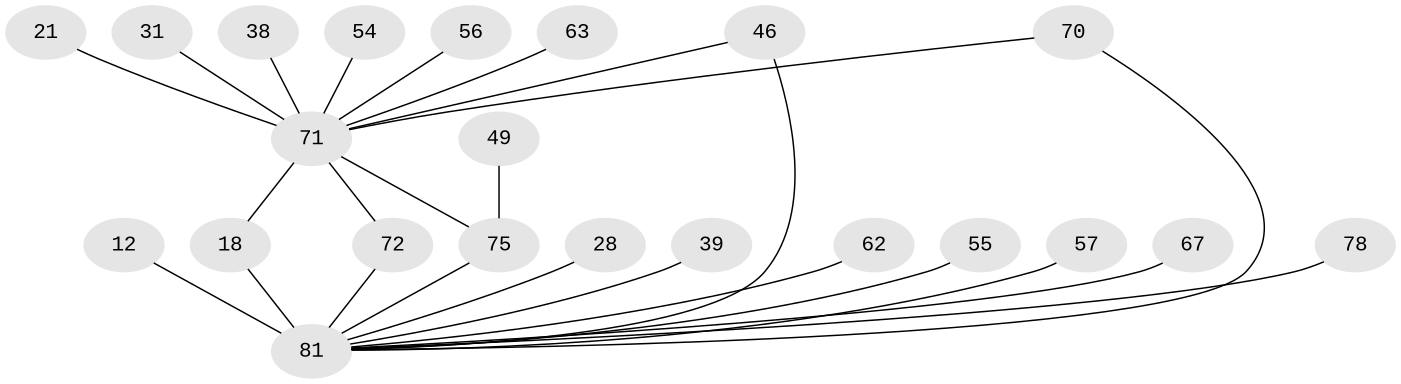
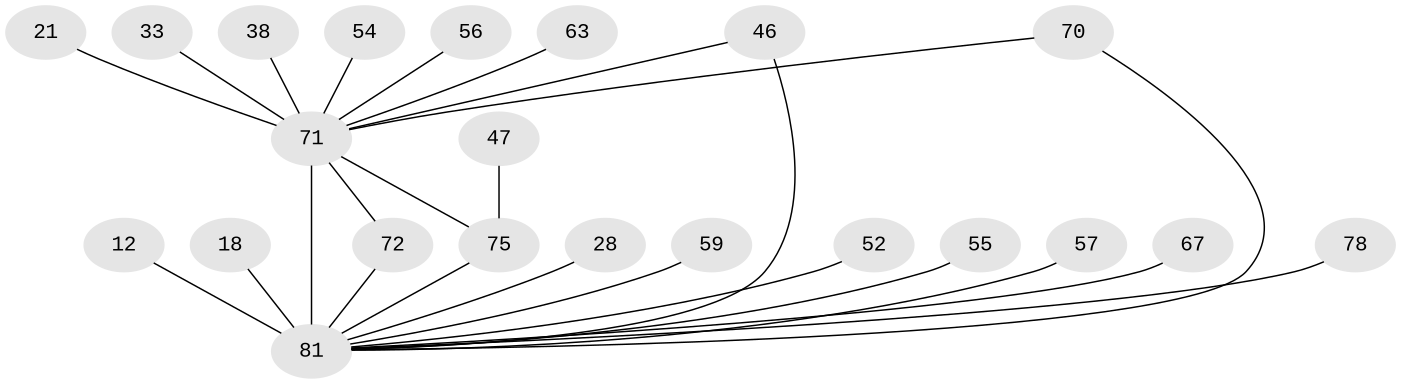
  graph {
    fontname="Liberation Mono"
    node [color=gray90 fontname="Liberation Mono" style=filled]
    edge [fontname="Liberation Mono"]
    81 [super="+79+80+61+76+73+59+16+19+77+24+45"]
    12
    18
    71 [super="+29+40+65+37+42"]
    75 [super="+30+68+69"]
    72
    21
    28
-   31
+   31 [label=33]
    38
-   39
+   39 [label=59]
    46
-   49
-   52 [label=62]
+   49 [label=47]
+   52
    54
    55
    56
    57
    63 [super="+60"]
    67
    70
    78 [super="+74+43"]
    12 -- 81 [weight=3]
    18 -- 81 [weight=2]
-   71 -- 18 [weight=38]
+   71 -- 81 [weight=38]
    71 -- 75 [weight=14]
    71 -- 72
    75 -- 81 [weight=21]
    72 -- 81
    21 -- 71 [weight=3]
    28 -- 81 [weight=2]
    31 -- 71
    38 -- 71 [weight=2]
    39 -- 81
    46 -- 81
    46 -- 71
    49 -- 75
    52 -- 81 [weight=2]
    54 -- 71 [weight=2]
    55 -- 81
    56 -- 71 [weight=2]
    57 -- 81 [weight=2]
    63 -- 71 [weight=2]
    67 -- 81 [weight=2]
    70 -- 81
    70 -- 71
    78 -- 81 [weight=5]
  }
